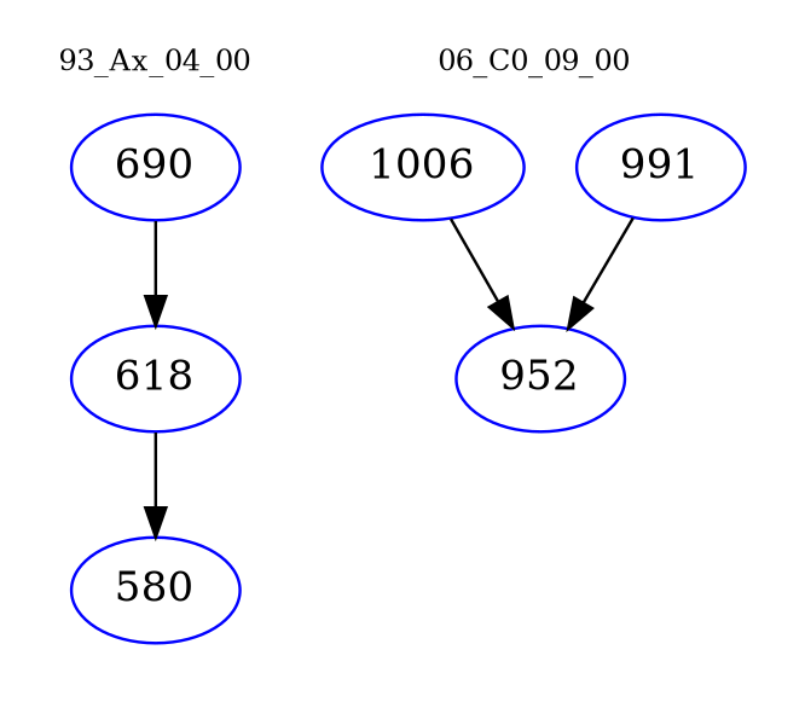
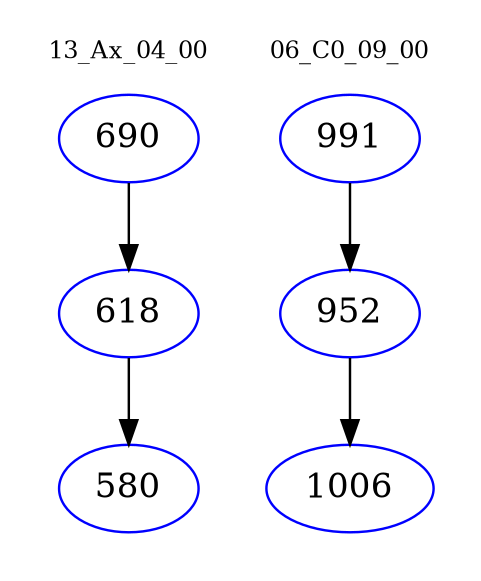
  digraph {
    node [color=blue]
    edge [color=black]
    n1 [label=690]
    n2 [label=618]
    n3 [label=580]
    n4 [label=991]
    n5 [label=952]
    n6 [label=1006]
    subgraph cluster_1 {
      color=white
      fontsize=10
-     label="93_Ax_04_00"
+     label="13_Ax_04_00"
      n1
      n2
      n3
    }
    subgraph cluster_2 {
      color=white
      fontsize=10
      label="06_C0_09_00"
      n4
      n5
      n6
    }
    n1 -> n2
    n2 -> n3
    n4 -> n5
-   n6 -> n5
+   n5 -> n6
  }
